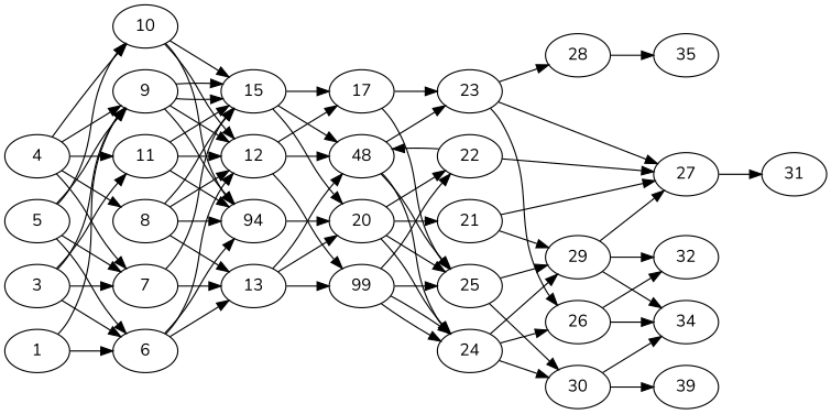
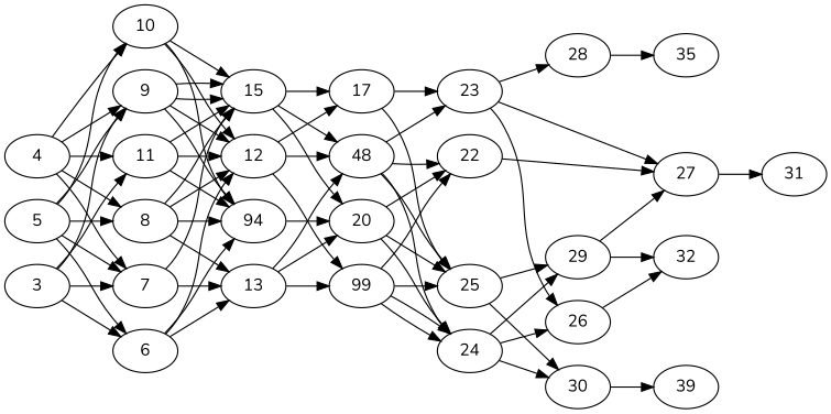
  digraph {
    fontname=Nunito
    rankdir=LR
    node [alpha=0.14 fontname=Nunito]
    edge [fontname=Nunito]
-   1 [alpha=0.19 expect_size=40992768]
    6 [alpha=0.04 expect_size=14814208]
    9 [alpha=0.07 expect_size=37678080]
    12 [alpha=0.08 expect_size=41001984]
    13 [expect_size=29177856]
    n6 [alpha=0.01 expect_size=22248448 label=94]
    15 [alpha=0.10 expect_size=49287168]
    17 [alpha=0.08 expect_size=18183168]
    n9 [alpha=0.13 expect_size=41978880 label=48]
    n10 [alpha=0.13 expect_size=42896384 label=99]
    20 [alpha=0.04 expect_size=13049856]
    10 [alpha=0.01 expect_size=14818304]
    11 [alpha=0.02 expect_size=44185600]
    3 [alpha=0.17 expect_size=48543744]
    7 [alpha=0.10 expect_size=47590400]
    4 [alpha=0.11 expect_size=20857856]
    8 [alpha=0.00 expect_size=10590208]
    5 [alpha=0.03 expect_size=47471616]
    23 [alpha=0.17 expect_size=40753152]
    25 [alpha=0.13 expect_size=30797824]
    24 [alpha=0.16 expect_size=27442176]
    22 [alpha=0.05 expect_size=21143552]
-   21 [alpha=0.11 expect_size=15328256]
    26 [expect_size=7977984]
    27 [alpha=0.13 expect_size=11762688]
    28 [expect_size=30105600]
    29 [alpha=0.09 expect_size=13143040]
    30 [alpha=0.07 expect_size=43223040]
    32 [expect_size=30829568]
-   34 [alpha=0.02 expect_size=34546688]
    n31 [expect_size=41724928 label=39]
    31 [alpha=0.03 expect_size=5743616]
    35 [alpha=0.09 expect_size=24909824]
-   1 -> 6
-   1 -> 9
    6 -> 12
    6 -> 13
    6 -> n6
    9 -> 12
    9 -> n6
    9 -> 15
    9 -> 15
    12 -> 17
    12 -> n9
    12 -> n10
    13 -> n9
    13 -> n10
    13 -> 20
    n6 -> 20
    15 -> 17
    15 -> n9
    15 -> 20
    17 -> 23
    17 -> 25
    n9 -> 23
    n9 -> 25
    n9 -> 24
-   22 -> n9
+   n9 -> 22
    n10 -> 25
    n10 -> 24
    n10 -> 24
    n10 -> 22
    20 -> 25
    20 -> 24
    20 -> 22
-   20 -> 21
    10 -> 12
    10 -> n6
    10 -> 15
    11 -> 12
    11 -> n6
    11 -> 15
    3 -> 6
    3 -> 9
    3 -> 11
    3 -> 7
    7 -> 13
    7 -> 15
    4 -> 9
    4 -> 10
    4 -> 11
    4 -> 7
    4 -> 8
    8 -> 12
    8 -> 13
    8 -> n6
    8 -> 15
    5 -> 6
    5 -> 9
    5 -> 10
    5 -> 7
+   5 -> 8
    23 -> 26
    23 -> 27
    23 -> 28
    25 -> 29
    25 -> 30
    24 -> 26
    24 -> 29
    24 -> 30
    22 -> 27
-   21 -> 27
-   21 -> 29
    26 -> 32
-   26 -> 34
    27 -> 31
    28 -> 35
    29 -> 27
    29 -> 32
-   29 -> 34
-   30 -> 34
    30 -> n31
  }
